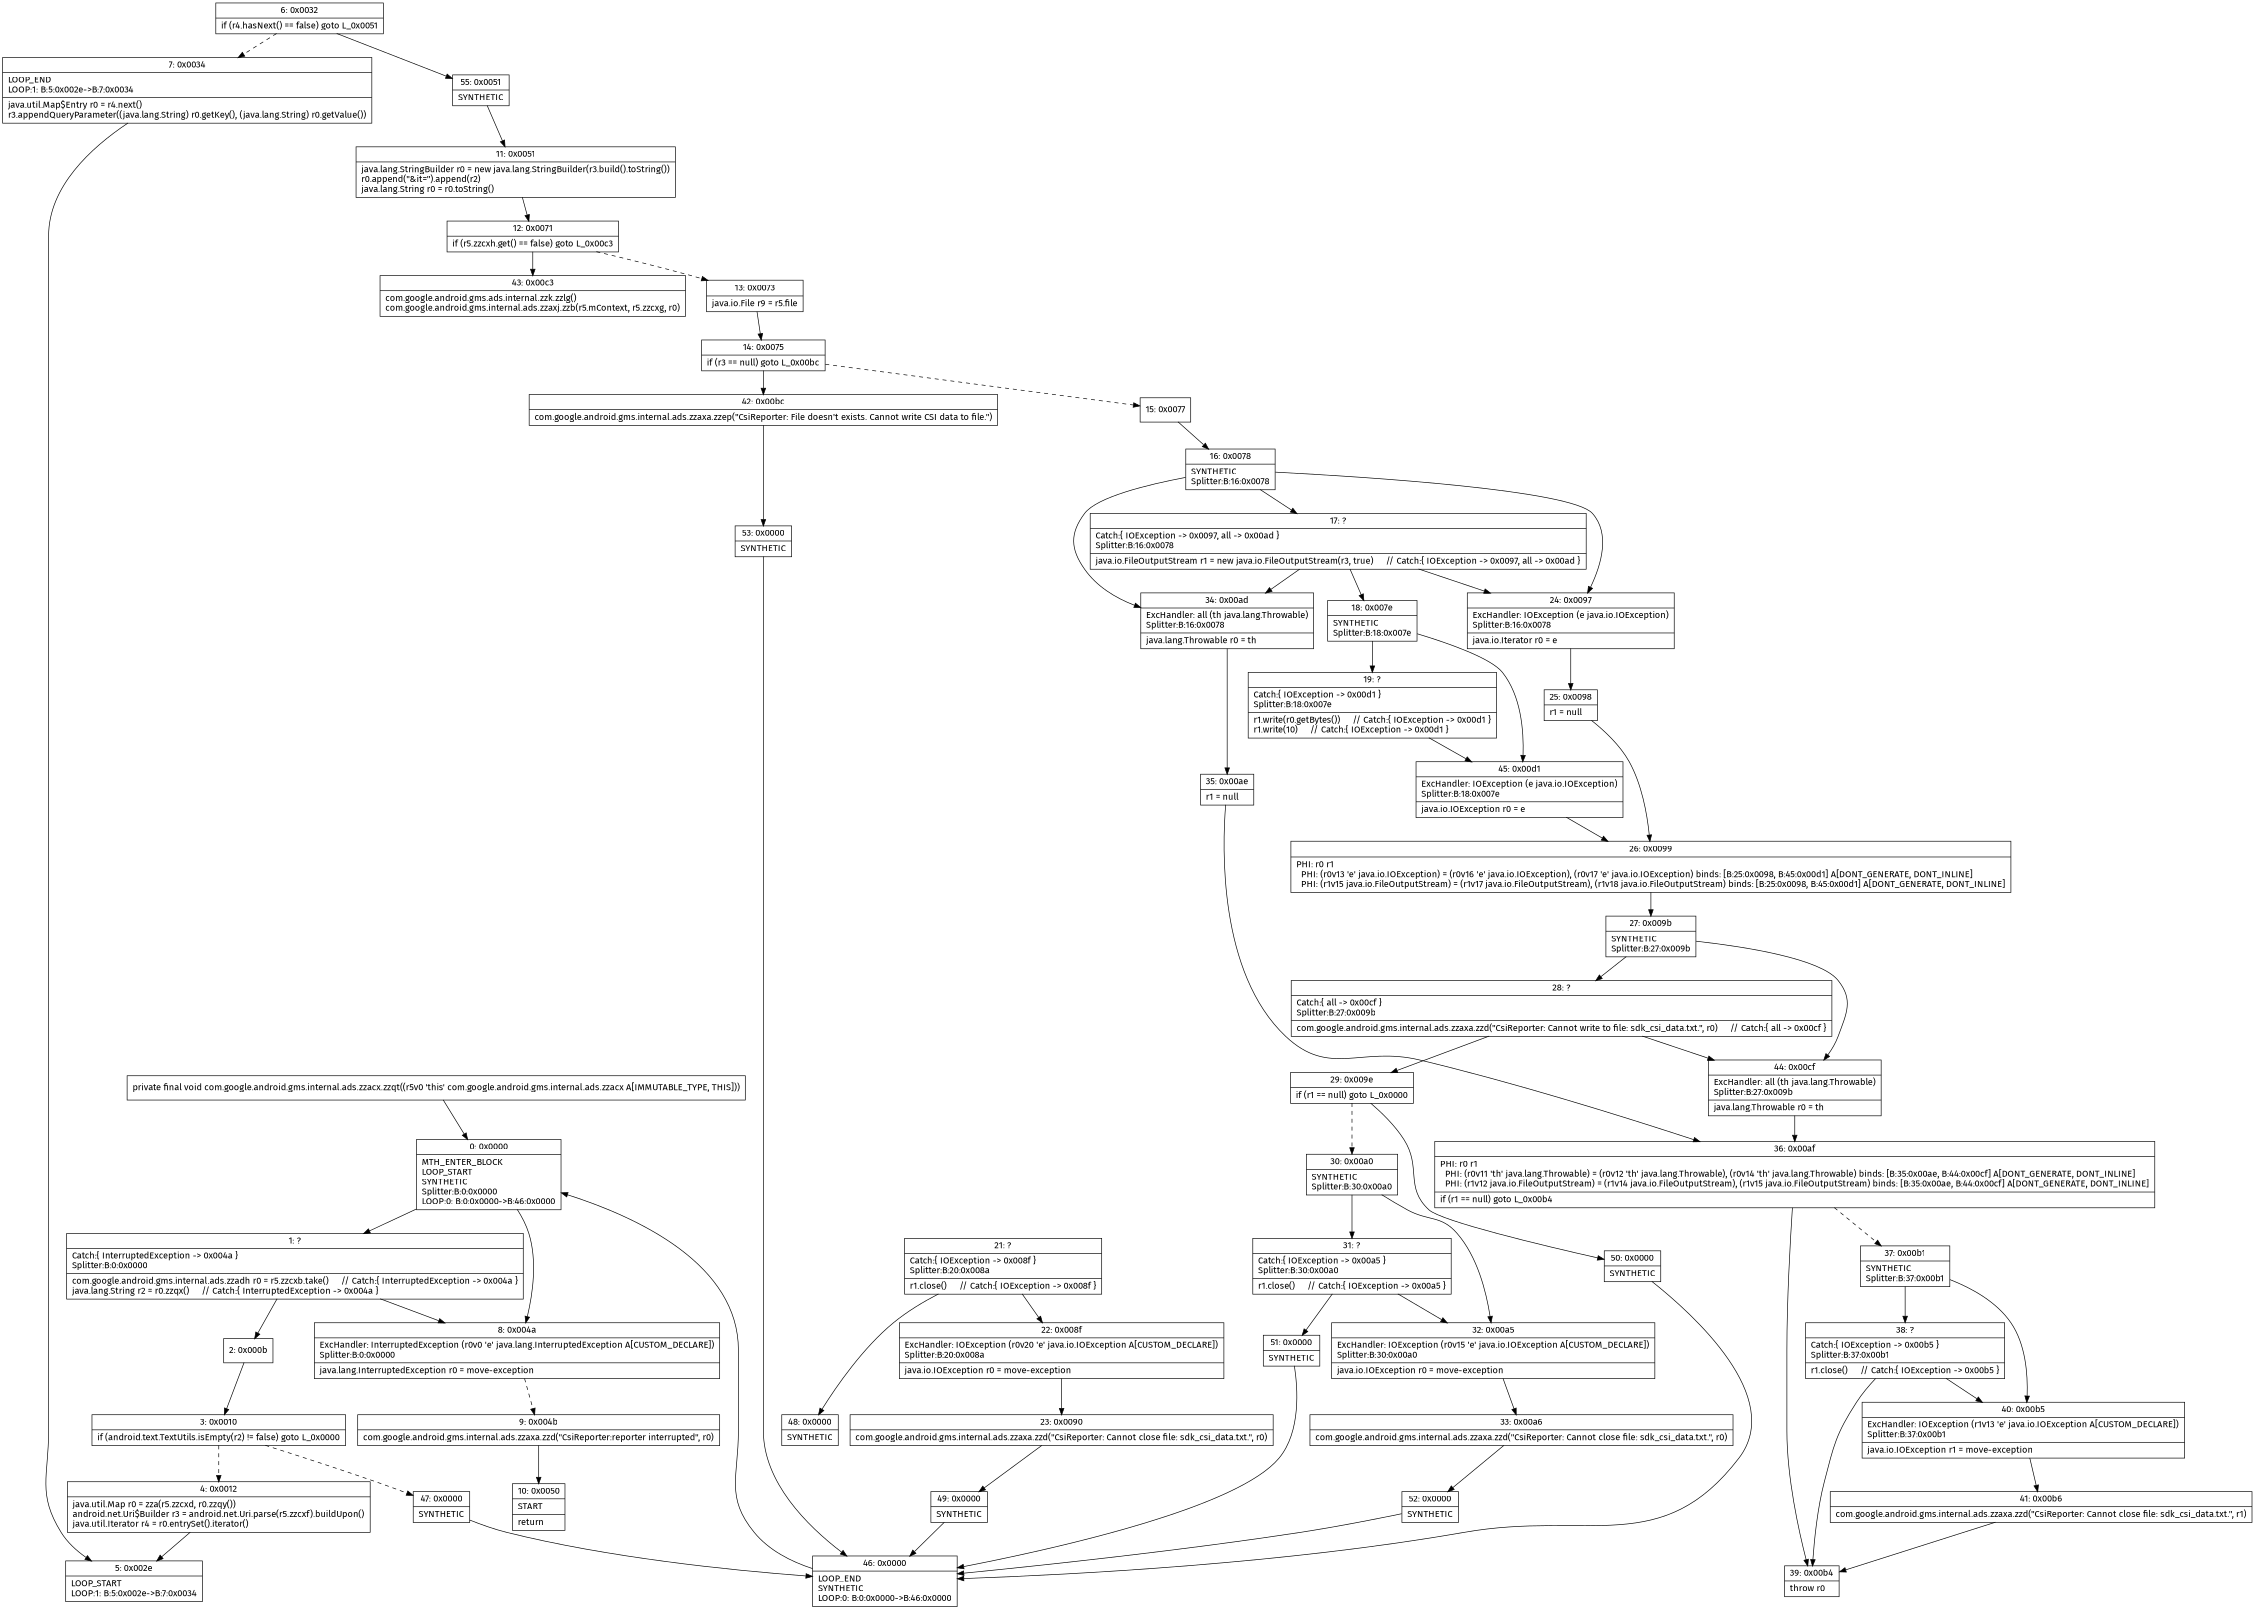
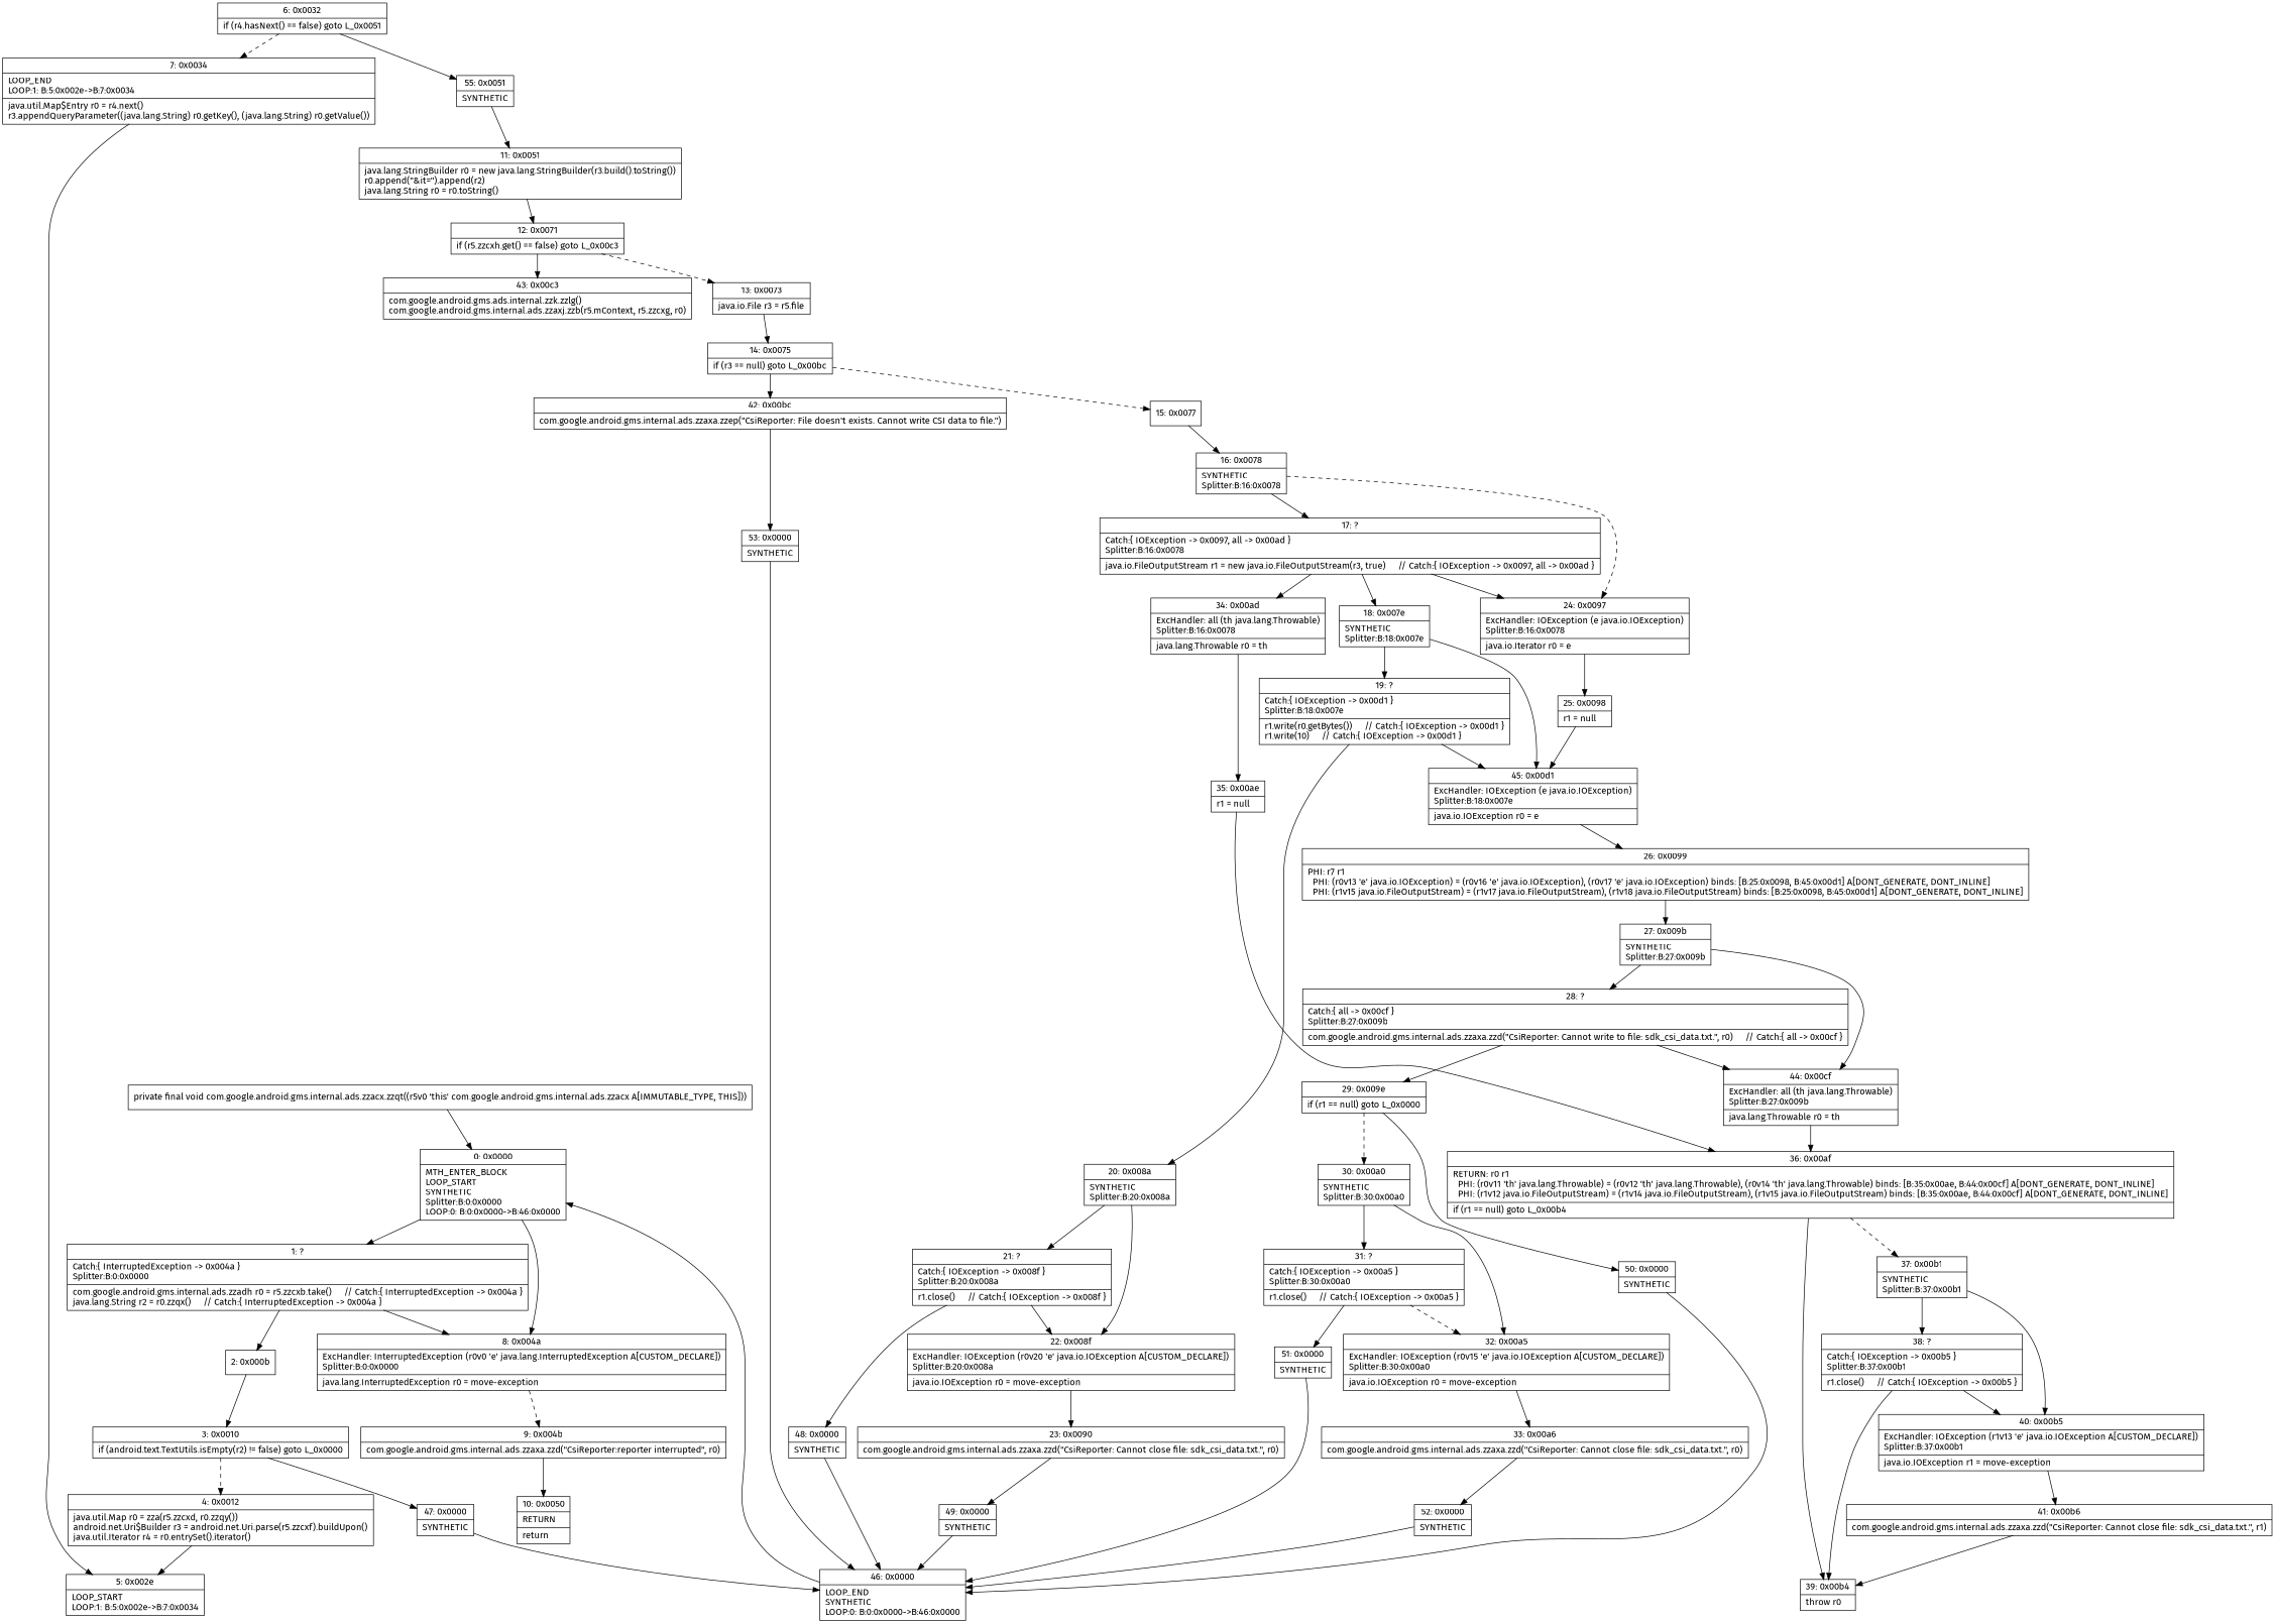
  digraph {
    fontname="Fira Sans"
    node [fontname="Fira Sans" shape=record]
    edge [fontname="Fira Sans"]
    n1 [label="{0\:\ 0x0000|MTH_ENTER_BLOCK\lLOOP_START\lSYNTHETIC\lSplitter:B:0:0x0000\lLOOP:0: B:0:0x0000\-\>B:46:0x0000\l}"]
    n2 [label="{1\:\ ?|Catch:\{ InterruptedException \-\> 0x004a \}\lSplitter:B:0:0x0000\l|com.google.android.gms.internal.ads.zzadh r0 = r5.zzcxb.take()     \/\/ Catch:\{ InterruptedException \-\> 0x004a \}\ljava.lang.String r2 = r0.zzqx()     \/\/ Catch:\{ InterruptedException \-\> 0x004a \}\l}"]
    n3 [label="{8\:\ 0x004a|ExcHandler: InterruptedException (r0v0 'e' java.lang.InterruptedException A[CUSTOM_DECLARE])\lSplitter:B:0:0x0000\l|java.lang.InterruptedException r0 = move\-exception\l}"]
    n4 [label="{2\:\ 0x000b}"]
    n5 [label="{9\:\ 0x004b|com.google.android.gms.internal.ads.zzaxa.zzd(\"CsiReporter:reporter interrupted\", r0)\l}"]
    n6 [label="{3\:\ 0x0010|if (android.text.TextUtils.isEmpty(r2) != false) goto L_0x0000\l}"]
    n7 [label="{4\:\ 0x0012|java.util.Map r0 = zza(r5.zzcxd, r0.zzqy())\landroid.net.Uri$Builder r3 = android.net.Uri.parse(r5.zzcxf).buildUpon()\ljava.util.Iterator r4 = r0.entrySet().iterator()\l}"]
    n8 [label="{47\:\ 0x0000|SYNTHETIC\l}"]
    n9 [label="{5\:\ 0x002e|LOOP_START\lLOOP:1: B:5:0x002e\-\>B:7:0x0034\l}"]
    n10 [label="{46\:\ 0x0000|LOOP_END\lSYNTHETIC\lLOOP:0: B:0:0x0000\-\>B:46:0x0000\l}"]
    n11 [label="{6\:\ 0x0032|if (r4.hasNext() == false) goto L_0x0051\l}"]
    n12 [label="{7\:\ 0x0034|LOOP_END\lLOOP:1: B:5:0x002e\-\>B:7:0x0034\l|java.util.Map$Entry r0 = r4.next()\lr3.appendQueryParameter((java.lang.String) r0.getKey(), (java.lang.String) r0.getValue())\l}"]
    n13 [label="{55\:\ 0x0051|SYNTHETIC\l}"]
    n14 [label="{11\:\ 0x0051|java.lang.StringBuilder r0 = new java.lang.StringBuilder(r3.build().toString())\lr0.append(\"&it=\").append(r2)\ljava.lang.String r0 = r0.toString()\l}"]
-   n15 [label="{10\:\ 0x0050|START\l|return\l}"]
+   n15 [label="{10\:\ 0x0050|RETURN\l|return\l}"]
    n16 [label="{12\:\ 0x0071|if (r5.zzcxh.get() == false) goto L_0x00c3\l}"]
-   n17 [label="{13\:\ 0x0073|java.io.File r9 = r5.file\l}"]
+   n17 [label="{13\:\ 0x0073|java.io.File r3 = r5.file\l}"]
    n18 [label="{43\:\ 0x00c3|com.google.android.gms.ads.internal.zzk.zzlg()\lcom.google.android.gms.internal.ads.zzaxj.zzb(r5.mContext, r5.zzcxg, r0)\l}"]
    n19 [label="{14\:\ 0x0075|if (r3 == null) goto L_0x00bc\l}"]
    n20 [label="{15\:\ 0x0077}"]
    n21 [label="{42\:\ 0x00bc|com.google.android.gms.internal.ads.zzaxa.zzep(\"CsiReporter: File doesn't exists. Cannot write CSI data to file.\")\l}"]
    n22 [label="{16\:\ 0x0078|SYNTHETIC\lSplitter:B:16:0x0078\l}"]
    n23 [label="{53\:\ 0x0000|SYNTHETIC\l}"]
    n24 [label="{17\:\ ?|Catch:\{ IOException \-\> 0x0097, all \-\> 0x00ad \}\lSplitter:B:16:0x0078\l|java.io.FileOutputStream r1 = new java.io.FileOutputStream(r3, true)     \/\/ Catch:\{ IOException \-\> 0x0097, all \-\> 0x00ad \}\l}"]
    n25 [label="{24\:\ 0x0097|ExcHandler: IOException (e java.io.IOException)\lSplitter:B:16:0x0078\l|java.io.Iterator r0 = e\l}"]
    n26 [label="{34\:\ 0x00ad|ExcHandler: all (th java.lang.Throwable)\lSplitter:B:16:0x0078\l|java.lang.Throwable r0 = th\l}"]
    n27 [label="{18\:\ 0x007e|SYNTHETIC\lSplitter:B:18:0x007e\l}"]
    n28 [label="{25\:\ 0x0098|r1 = null\l}"]
    n29 [label="{35\:\ 0x00ae|r1 = null\l}"]
    n30 [label="{19\:\ ?|Catch:\{ IOException \-\> 0x00d1 \}\lSplitter:B:18:0x007e\l|r1.write(r0.getBytes())     \/\/ Catch:\{ IOException \-\> 0x00d1 \}\lr1.write(10)     \/\/ Catch:\{ IOException \-\> 0x00d1 \}\l}"]
    n31 [label="{45\:\ 0x00d1|ExcHandler: IOException (e java.io.IOException)\lSplitter:B:18:0x007e\l|java.io.IOException r0 = e\l}"]
-   n33 [label="{26\:\ 0x0099|PHI: r0 r1 \l  PHI: (r0v13 'e' java.io.IOException) = (r0v16 'e' java.io.IOException), (r0v17 'e' java.io.IOException) binds: [B:25:0x0098, B:45:0x00d1] A[DONT_GENERATE, DONT_INLINE]\l  PHI: (r1v15 java.io.FileOutputStream) = (r1v17 java.io.FileOutputStream), (r1v18 java.io.FileOutputStream) binds: [B:25:0x0098, B:45:0x00d1] A[DONT_GENERATE, DONT_INLINE]\l}"]
+   n32 [label="{20\:\ 0x008a|SYNTHETIC\lSplitter:B:20:0x008a\l}"]
+   n33 [label="{26\:\ 0x0099|PHI: r7 r1 \l  PHI: (r0v13 'e' java.io.IOException) = (r0v16 'e' java.io.IOException), (r0v17 'e' java.io.IOException) binds: [B:25:0x0098, B:45:0x00d1] A[DONT_GENERATE, DONT_INLINE]\l  PHI: (r1v15 java.io.FileOutputStream) = (r1v17 java.io.FileOutputStream), (r1v18 java.io.FileOutputStream) binds: [B:25:0x0098, B:45:0x00d1] A[DONT_GENERATE, DONT_INLINE]\l}"]
    n34 [label="{21\:\ ?|Catch:\{ IOException \-\> 0x008f \}\lSplitter:B:20:0x008a\l|r1.close()     \/\/ Catch:\{ IOException \-\> 0x008f \}\l}"]
    n35 [label="{22\:\ 0x008f|ExcHandler: IOException (r0v20 'e' java.io.IOException A[CUSTOM_DECLARE])\lSplitter:B:20:0x008a\l|java.io.IOException r0 = move\-exception\l}"]
    n36 [label="{48\:\ 0x0000|SYNTHETIC\l}"]
    n37 [label="{23\:\ 0x0090|com.google.android.gms.internal.ads.zzaxa.zzd(\"CsiReporter: Cannot close file: sdk_csi_data.txt.\", r0)\l}"]
    n38 [label="{49\:\ 0x0000|SYNTHETIC\l}"]
    n39 [label="{27\:\ 0x009b|SYNTHETIC\lSplitter:B:27:0x009b\l}"]
    n40 [label="{28\:\ ?|Catch:\{ all \-\> 0x00cf \}\lSplitter:B:27:0x009b\l|com.google.android.gms.internal.ads.zzaxa.zzd(\"CsiReporter: Cannot write to file: sdk_csi_data.txt.\", r0)     \/\/ Catch:\{ all \-\> 0x00cf \}\l}"]
    n41 [label="{44\:\ 0x00cf|ExcHandler: all (th java.lang.Throwable)\lSplitter:B:27:0x009b\l|java.lang.Throwable r0 = th\l}"]
    n42 [label="{29\:\ 0x009e|if (r1 == null) goto L_0x0000\l}"]
-   n43 [label="{36\:\ 0x00af|PHI: r0 r1 \l  PHI: (r0v11 'th' java.lang.Throwable) = (r0v12 'th' java.lang.Throwable), (r0v14 'th' java.lang.Throwable) binds: [B:35:0x00ae, B:44:0x00cf] A[DONT_GENERATE, DONT_INLINE]\l  PHI: (r1v12 java.io.FileOutputStream) = (r1v14 java.io.FileOutputStream), (r1v15 java.io.FileOutputStream) binds: [B:35:0x00ae, B:44:0x00cf] A[DONT_GENERATE, DONT_INLINE]\l|if (r1 == null) goto L_0x00b4\l}"]
+   n43 [label="{36\:\ 0x00af|RETURN: r0 r1 \l  PHI: (r0v11 'th' java.lang.Throwable) = (r0v12 'th' java.lang.Throwable), (r0v14 'th' java.lang.Throwable) binds: [B:35:0x00ae, B:44:0x00cf] A[DONT_GENERATE, DONT_INLINE]\l  PHI: (r1v12 java.io.FileOutputStream) = (r1v14 java.io.FileOutputStream), (r1v15 java.io.FileOutputStream) binds: [B:35:0x00ae, B:44:0x00cf] A[DONT_GENERATE, DONT_INLINE]\l|if (r1 == null) goto L_0x00b4\l}"]
    n44 [label="{30\:\ 0x00a0|SYNTHETIC\lSplitter:B:30:0x00a0\l}"]
    n45 [label="{50\:\ 0x0000|SYNTHETIC\l}"]
    n46 [label="{31\:\ ?|Catch:\{ IOException \-\> 0x00a5 \}\lSplitter:B:30:0x00a0\l|r1.close()     \/\/ Catch:\{ IOException \-\> 0x00a5 \}\l}"]
    n47 [label="{32\:\ 0x00a5|ExcHandler: IOException (r0v15 'e' java.io.IOException A[CUSTOM_DECLARE])\lSplitter:B:30:0x00a0\l|java.io.IOException r0 = move\-exception\l}"]
    n48 [label="{51\:\ 0x0000|SYNTHETIC\l}"]
    n49 [label="{33\:\ 0x00a6|com.google.android.gms.internal.ads.zzaxa.zzd(\"CsiReporter: Cannot close file: sdk_csi_data.txt.\", r0)\l}"]
    n50 [label="{52\:\ 0x0000|SYNTHETIC\l}"]
    n51 [label="{37\:\ 0x00b1|SYNTHETIC\lSplitter:B:37:0x00b1\l}"]
    n52 [label="{39\:\ 0x00b4|throw r0\l}"]
    n53 [label="{38\:\ ?|Catch:\{ IOException \-\> 0x00b5 \}\lSplitter:B:37:0x00b1\l|r1.close()     \/\/ Catch:\{ IOException \-\> 0x00b5 \}\l}"]
    n54 [label="{40\:\ 0x00b5|ExcHandler: IOException (r1v13 'e' java.io.IOException A[CUSTOM_DECLARE])\lSplitter:B:37:0x00b1\l|java.io.IOException r1 = move\-exception\l}"]
    n55 [label="{41\:\ 0x00b6|com.google.android.gms.internal.ads.zzaxa.zzd(\"CsiReporter: Cannot close file: sdk_csi_data.txt.\", r1)\l}"]
    n56 [label="{private final void com.google.android.gms.internal.ads.zzacx.zzqt((r5v0 'this' com.google.android.gms.internal.ads.zzacx A[IMMUTABLE_TYPE, THIS])) }"]
    n1 -> n2
    n1 -> n3
    n2 -> n3
    n2 -> n4
    n3 -> n5 [style=dashed]
    n4 -> n6
    n5 -> n15
    n6 -> n7 [style=dashed]
-   n6 -> n8 [style=dashed]
+   n6 -> n8
    n7 -> n9
    n8 -> n10
    n10 -> n1
    n11 -> n12 [style=dashed]
    n11 -> n13
    n12 -> n9
    n13 -> n14
    n14 -> n16
    n16 -> n17 [style=dashed]
    n16 -> n18
    n17 -> n19
    n19 -> n20 [style=dashed]
    n19 -> n21
    n20 -> n22
    n21 -> n23
    n22 -> n24
-   n22 -> n25
-   n22 -> n26
+   n22 -> n25 [style=dashed]
    n23 -> n10
    n24 -> n25
    n24 -> n26
    n24 -> n27
    n25 -> n28
    n26 -> n29
    n27 -> n30
    n27 -> n31
-   n28 -> n33
+   n28 -> n31
    n29 -> n43
    n30 -> n31
+   n30 -> n32
    n31 -> n33
+   n32 -> n34
+   n32 -> n35
    n33 -> n39
    n34 -> n35
    n34 -> n36
    n35 -> n37
+   n36 -> n10
    n37 -> n38
    n38 -> n10
    n39 -> n40
    n39 -> n41
    n40 -> n41
    n40 -> n42
    n41 -> n43
    n42 -> n44 [style=dashed]
    n42 -> n45
    n43 -> n51 [style=dashed]
    n43 -> n52
    n44 -> n46
    n44 -> n47
    n45 -> n10
-   n46 -> n47
+   n46 -> n47 [style=dashed]
    n46 -> n48
    n47 -> n49
    n48 -> n10
    n49 -> n50
    n50 -> n10
    n51 -> n53
    n51 -> n54
    n53 -> n52
    n53 -> n54
    n54 -> n55
    n55 -> n52
    n56 -> n1
  }
